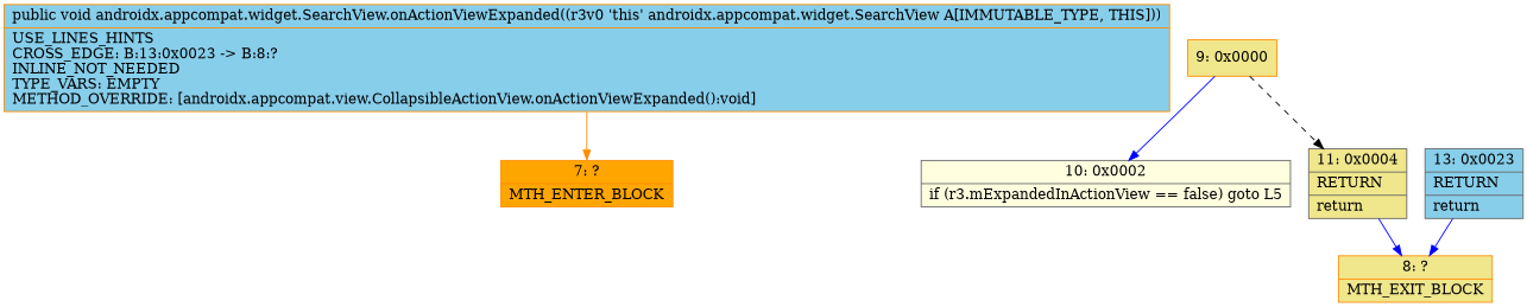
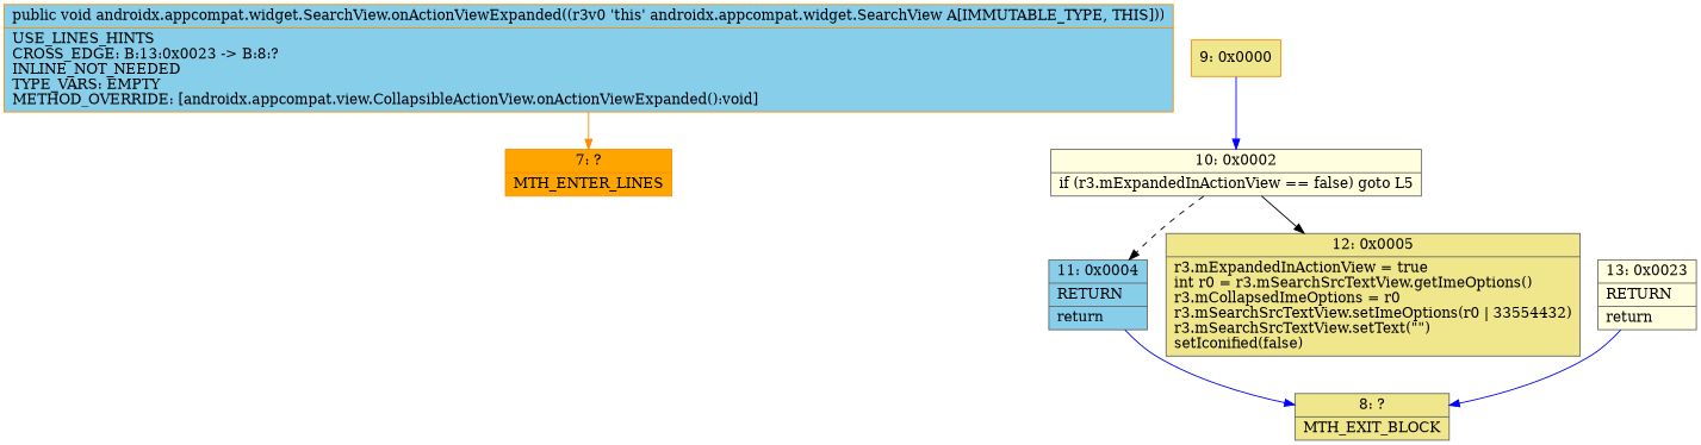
  digraph {
    fontname="DejaVu Serif"
    node [color=darkorange fillcolor=khaki fontname="DejaVu Serif" shape=record style=filled]
    edge [color=blue fontname="DejaVu Serif"]
-   n1 [fillcolor=orange label="{7\:\ ?|MTH_ENTER_BLOCK\l}"]
+   n1 [fillcolor=orange label="{7\:\ ?|MTH_ENTER_LINES\l}"]
    n2 [label="{9\:\ 0x0000}"]
    n3 [color=gray40 fillcolor=lightyellow label="{10\:\ 0x0002|if (r3.mExpandedInActionView == false) goto L5\l}"]
-   n4 [color=gray40 label="{11\:\ 0x0004|RETURN\l|return\l}"]
-   n6 [label="{8\:\ ?|MTH_EXIT_BLOCK\l}"]
-   n7 [color=gray40 fillcolor=skyblue label="{13\:\ 0x0023|RETURN\l|return\l}"]
+   n4 [color=gray40 fillcolor=skyblue label="{11\:\ 0x0004|RETURN\l|return\l}"]
+   n5 [color=gray40 label="{12\:\ 0x0005|r3.mExpandedInActionView = true\lint r0 = r3.mSearchSrcTextView.getImeOptions()\lr3.mCollapsedImeOptions = r0\lr3.mSearchSrcTextView.setImeOptions(r0 \| 33554432)\lr3.mSearchSrcTextView.setText(\"\")\lsetIconified(false)\l}"]
+   n6 [color=gray40 label="{8\:\ ?|MTH_EXIT_BLOCK\l}"]
+   n7 [color=gray40 fillcolor=lightyellow label="{13\:\ 0x0023|RETURN\l|return\l}"]
    n8 [fillcolor=skyblue label="{public void androidx.appcompat.widget.SearchView.onActionViewExpanded((r3v0 'this' androidx.appcompat.widget.SearchView A[IMMUTABLE_TYPE, THIS]))  | USE_LINES_HINTS\lCROSS_EDGE: B:13:0x0023 \-\> B:8:?\lINLINE_NOT_NEEDED\lTYPE_VARS: EMPTY\lMETHOD_OVERRIDE: [androidx.appcompat.view.CollapsibleActionView.onActionViewExpanded():void]\l}"]
    n2 -> n3
-   n2 -> n4 [color=black style=dashed]
+   n3 -> n4 [color=black style=dashed]
+   n3 -> n5 [color=black]
    n4 -> n6
    n7 -> n6
    n8 -> n1 [color=darkorange]
  }
